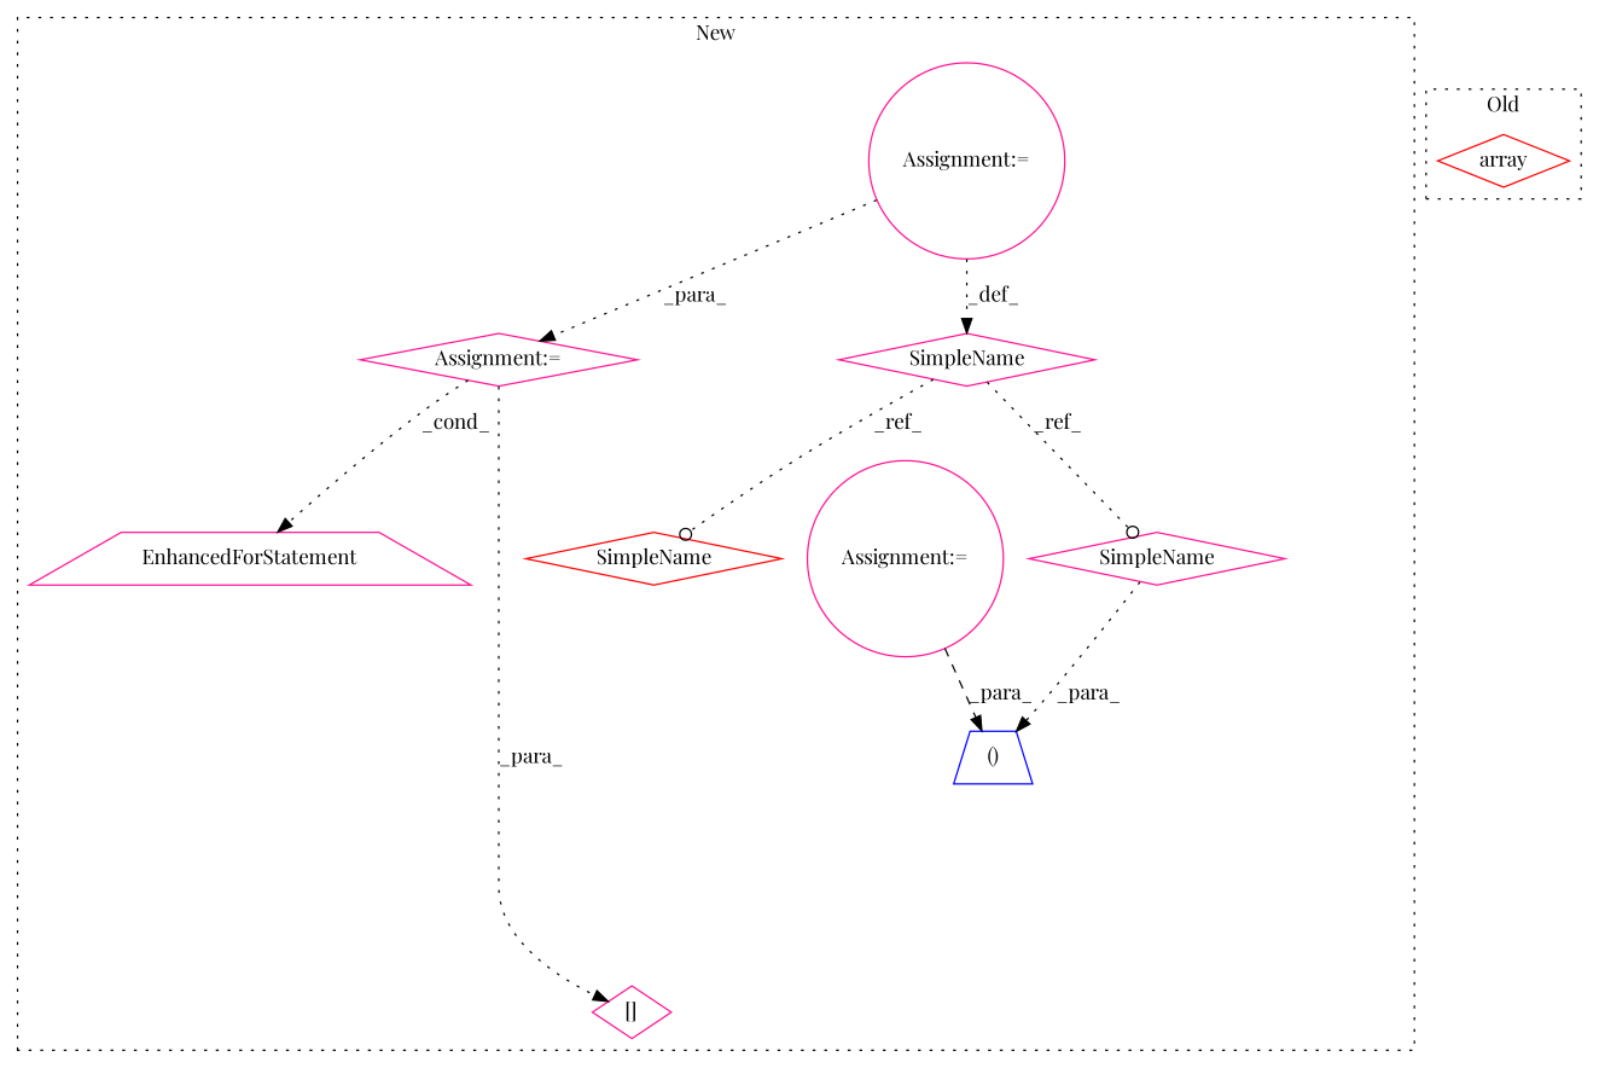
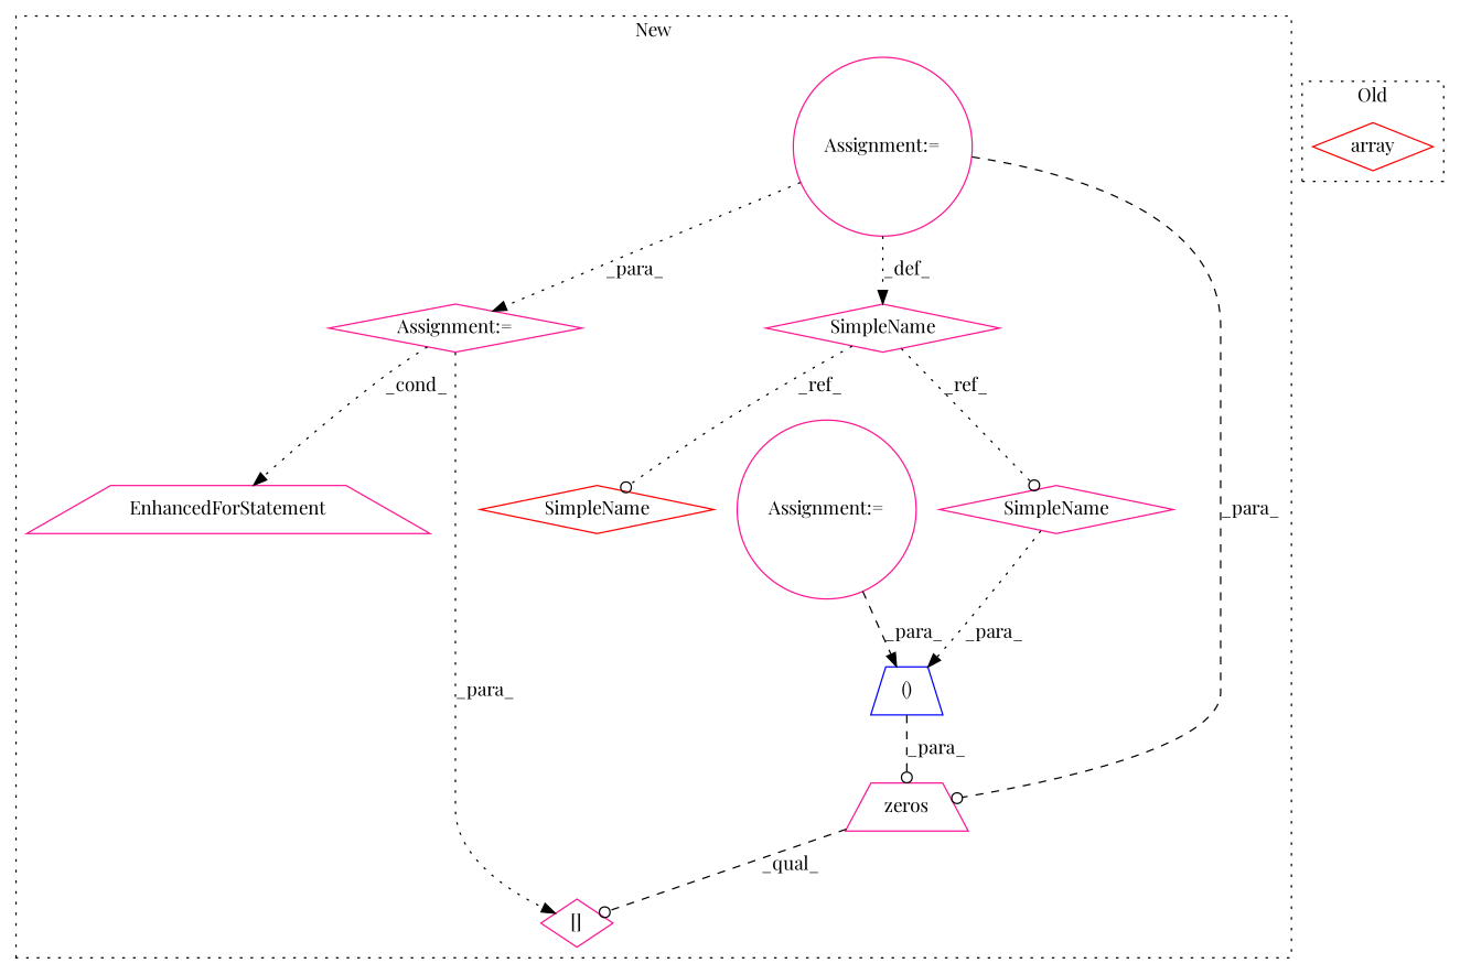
  digraph {
    fontname="Playfair Display"
    node [a=7 color=deeppink fontname="Playfair Display" l=9 s="2547,2625" shape=diamond]
    edge [arrowhead=normal fontname="Playfair Display" style=dotted]
    n1 [a=2 l="16,1" label="[]" s="2644,2661"]
    n2 [l="53,2" label="Assignment:="]
    n3 [a=70 l="53,2" label=EnhancedForStatement shape=trapezium]
    n4 [l=1 label="Assignment:=" s=2198 shape=circle]
    n5 [a=106 color=blue l=31 label="()" s=2494 shape=trapezium]
    n6 [a=42 label=SimpleName s=2355]
+   n7 [a=32 l="11,1" label=zeros s="2483,2540" shape=trapezium]
    n8 [l=1 label="Assignment:=" s=2364 shape=circle]
    n9 [a=42 label=SimpleName s=2494]
    n10 [a=42 color=red label=SimpleName s=2615]
    n11 [a=32 color=red l="6,1" label=array s="2483,2494"]
    subgraph cluster_1 {
      label=New
      style=dotted
      n1
      n2
      n3
      n4
      n5
      n6
+     n7
      n8
      n9
      n10
    }
    subgraph cluster_2 {
      label=Old
      style=dotted
      n11
    }
    n2 -> n1 [label=_para_]
    n2 -> n3 [label=_cond_]
    n4 -> n5 [label=_para_ style=dashed]
+   n5 -> n7 [arrowhead=odot label=_para_ style=dashed]
    n6 -> n9 [arrowhead=odot label=_ref_]
    n6 -> n10 [arrowhead=odot label=_ref_]
+   n7 -> n1 [arrowhead=odot label=_qual_ style=dashed]
    n8 -> n2 [label=_para_]
    n8 -> n6 [label=_def_]
+   n8 -> n7 [arrowhead=odot label=_para_ style=dashed]
    n9 -> n5 [label=_para_]
  }
